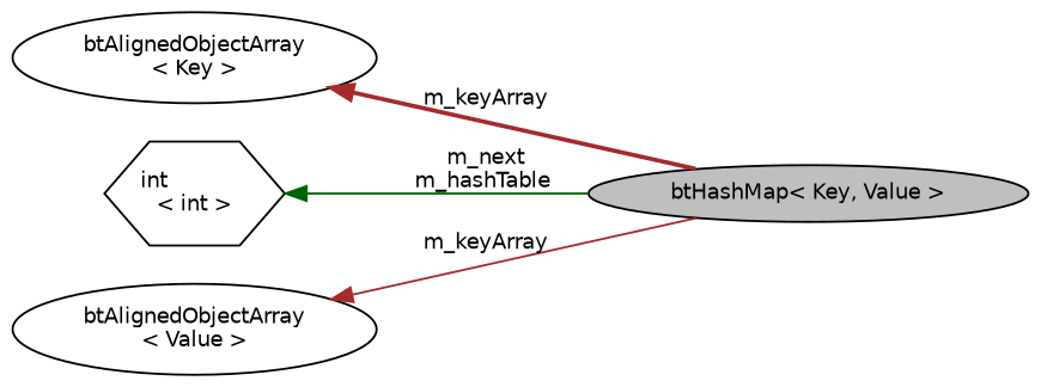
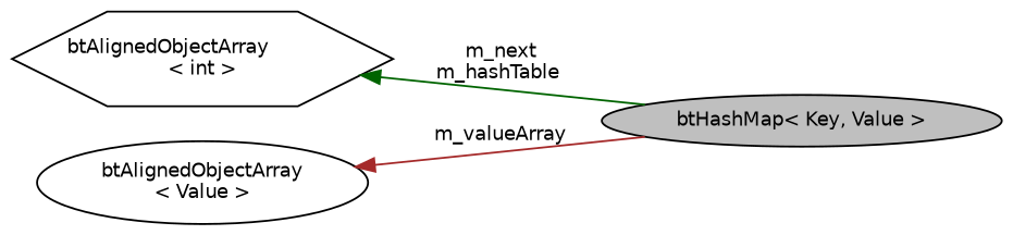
  digraph {
    rankdir=LR
    node [color=black fillcolor=white fontname=Helvetica fontsize=10 shape=ellipse style=filled]
    edge [color=brown dir=back fontname=Helvetica fontsize=10 labelfontname=Helvetica labelfontsize=10 style=solid]
    n1 [fillcolor=grey75 fontcolor=black height=0.2 label="btHashMap\< Key, Value \>" width=0.4]
-   n2 [height=0.2 label="btAlignedObjectArray\l\< Key \>" width=0.4]
-   n3 [height=0.2 label="int\l\< int \>" shape=hexagon width=0.4]
+   n3 [height=0.2 label="btAlignedObjectArray\l\< int \>" shape=hexagon width=0.4]
    n4 [height=0.2 label="btAlignedObjectArray\l\< Value \>" width=0.4]
-   n2 -> n1 [label=" m_keyArray" style=bold]
    n3 -> n1 [color=darkgreen label=" m_next\nm_hashTable"]
-   n4 -> n1 [label=" m_keyArray"]
+   n4 -> n1 [label=" m_valueArray"]
  }
